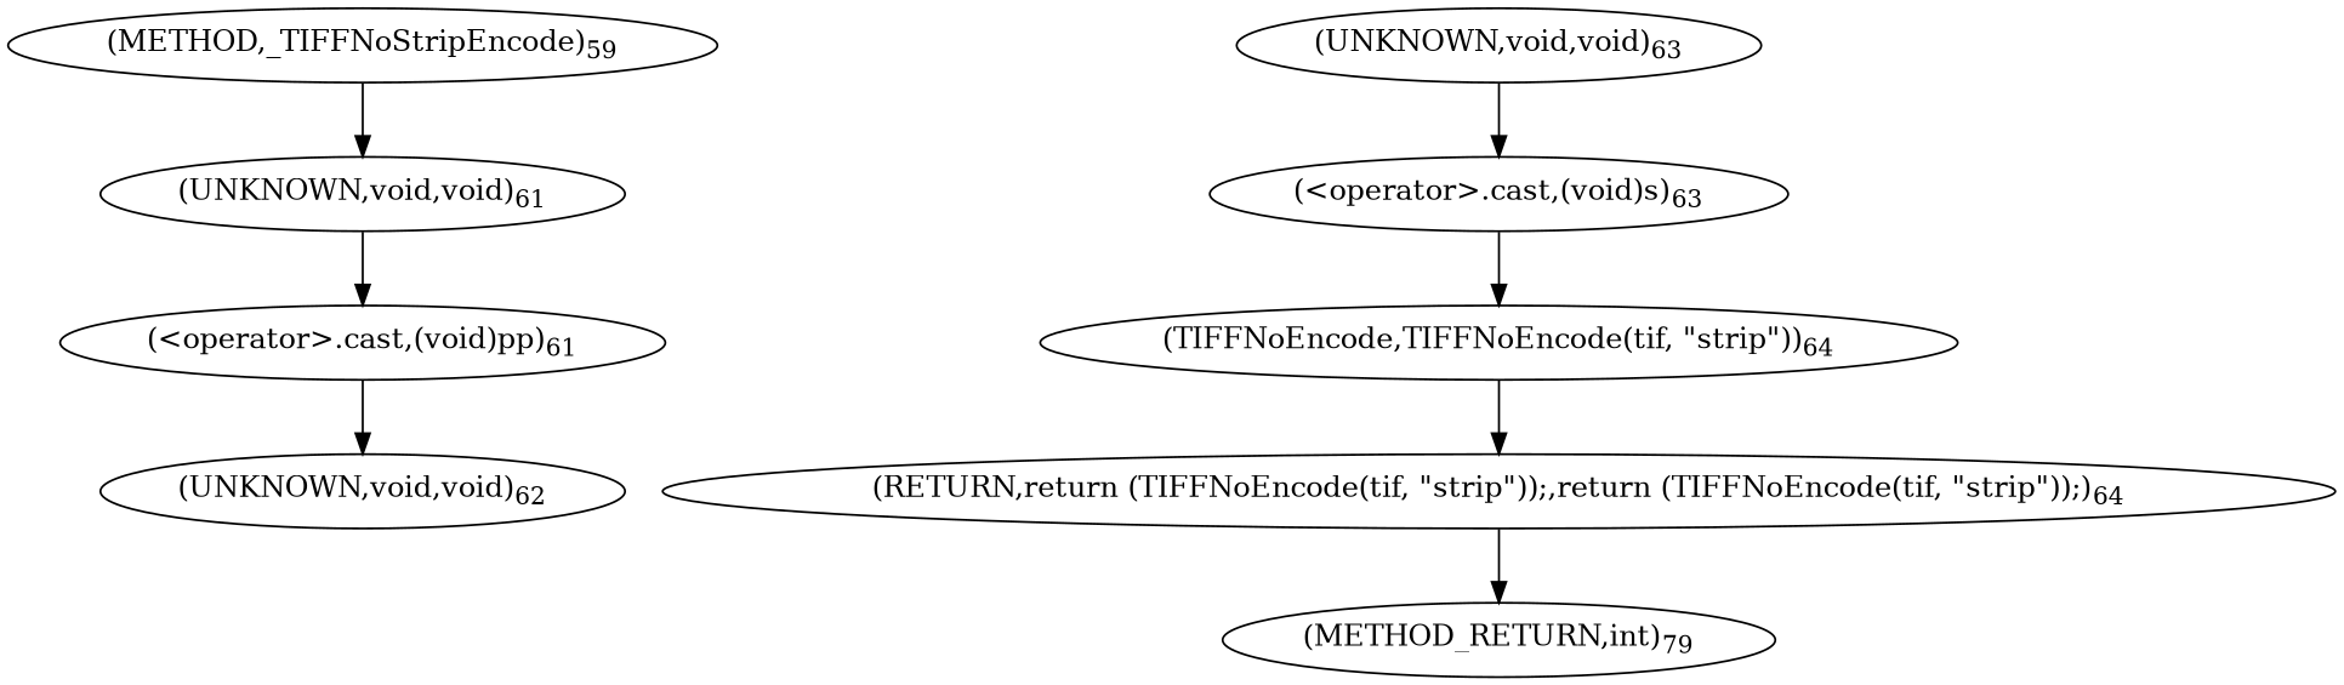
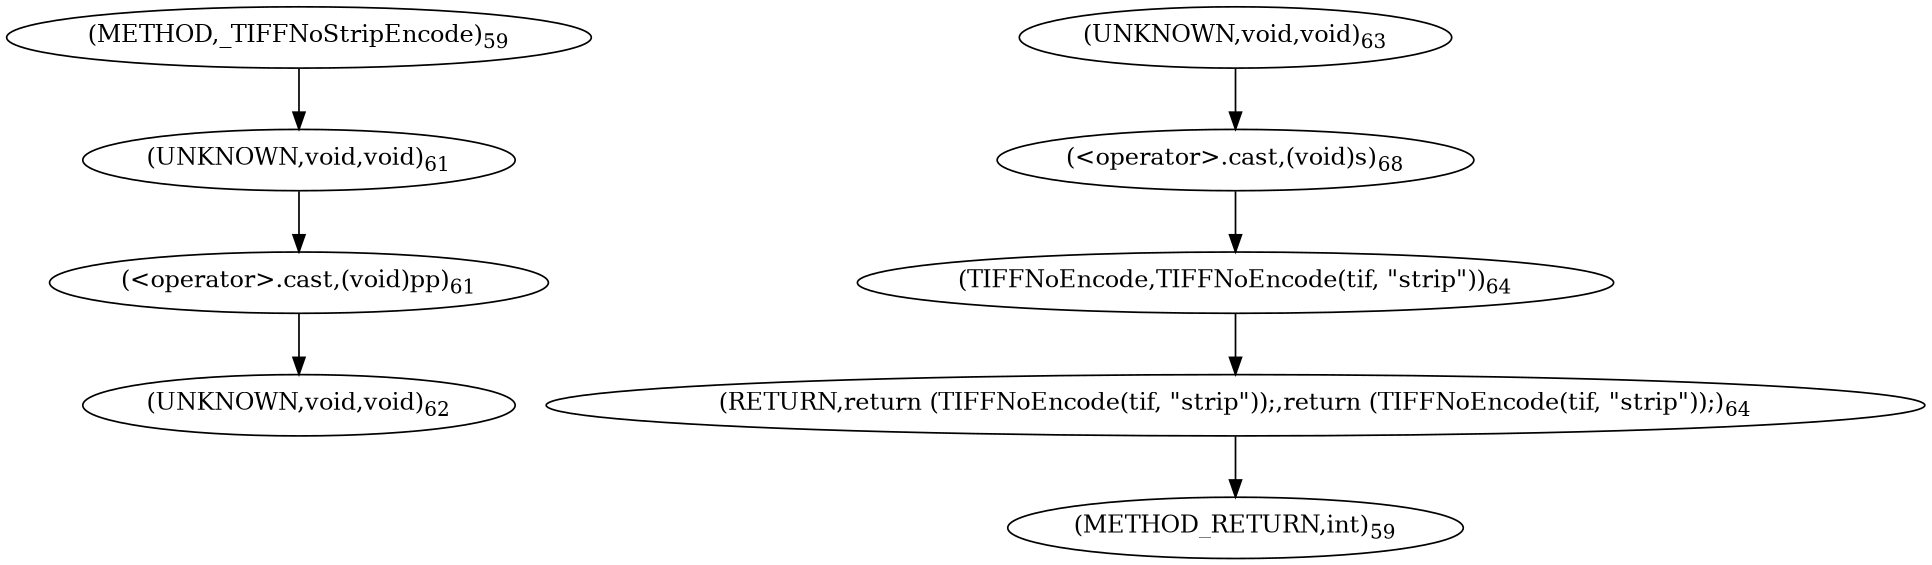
  digraph {
    n1 [label=<(&lt;operator&gt;.cast,(void)pp)<SUB>61</SUB>>]
    n2 [label=<(UNKNOWN,void,void)<SUB>62</SUB>>]
    n3 [label=<(UNKNOWN,void,void)<SUB>63</SUB>>]
-   n4 [label=<(&lt;operator&gt;.cast,(void)s)<SUB>63</SUB>>]
+   n4 [label=<(&lt;operator&gt;.cast,(void)s)<SUB>68</SUB>>]
    n5 [label=<(TIFFNoEncode,TIFFNoEncode(tif, &quot;strip&quot;))<SUB>64</SUB>>]
    n6 [label=<(RETURN,return (TIFFNoEncode(tif, &quot;strip&quot;));,return (TIFFNoEncode(tif, &quot;strip&quot;));)<SUB>64</SUB>>]
-   n7 [label=<(METHOD_RETURN,int)<SUB>79</SUB>>]
+   n7 [label=<(METHOD_RETURN,int)<SUB>59</SUB>>]
    n8 [label=<(UNKNOWN,void,void)<SUB>61</SUB>>]
    n9 [label=<(METHOD,_TIFFNoStripEncode)<SUB>59</SUB>>]
    n1 -> n2
    n3 -> n4
    n4 -> n5
    n5 -> n6
    n6 -> n7
    n8 -> n1
    n9 -> n8
  }
